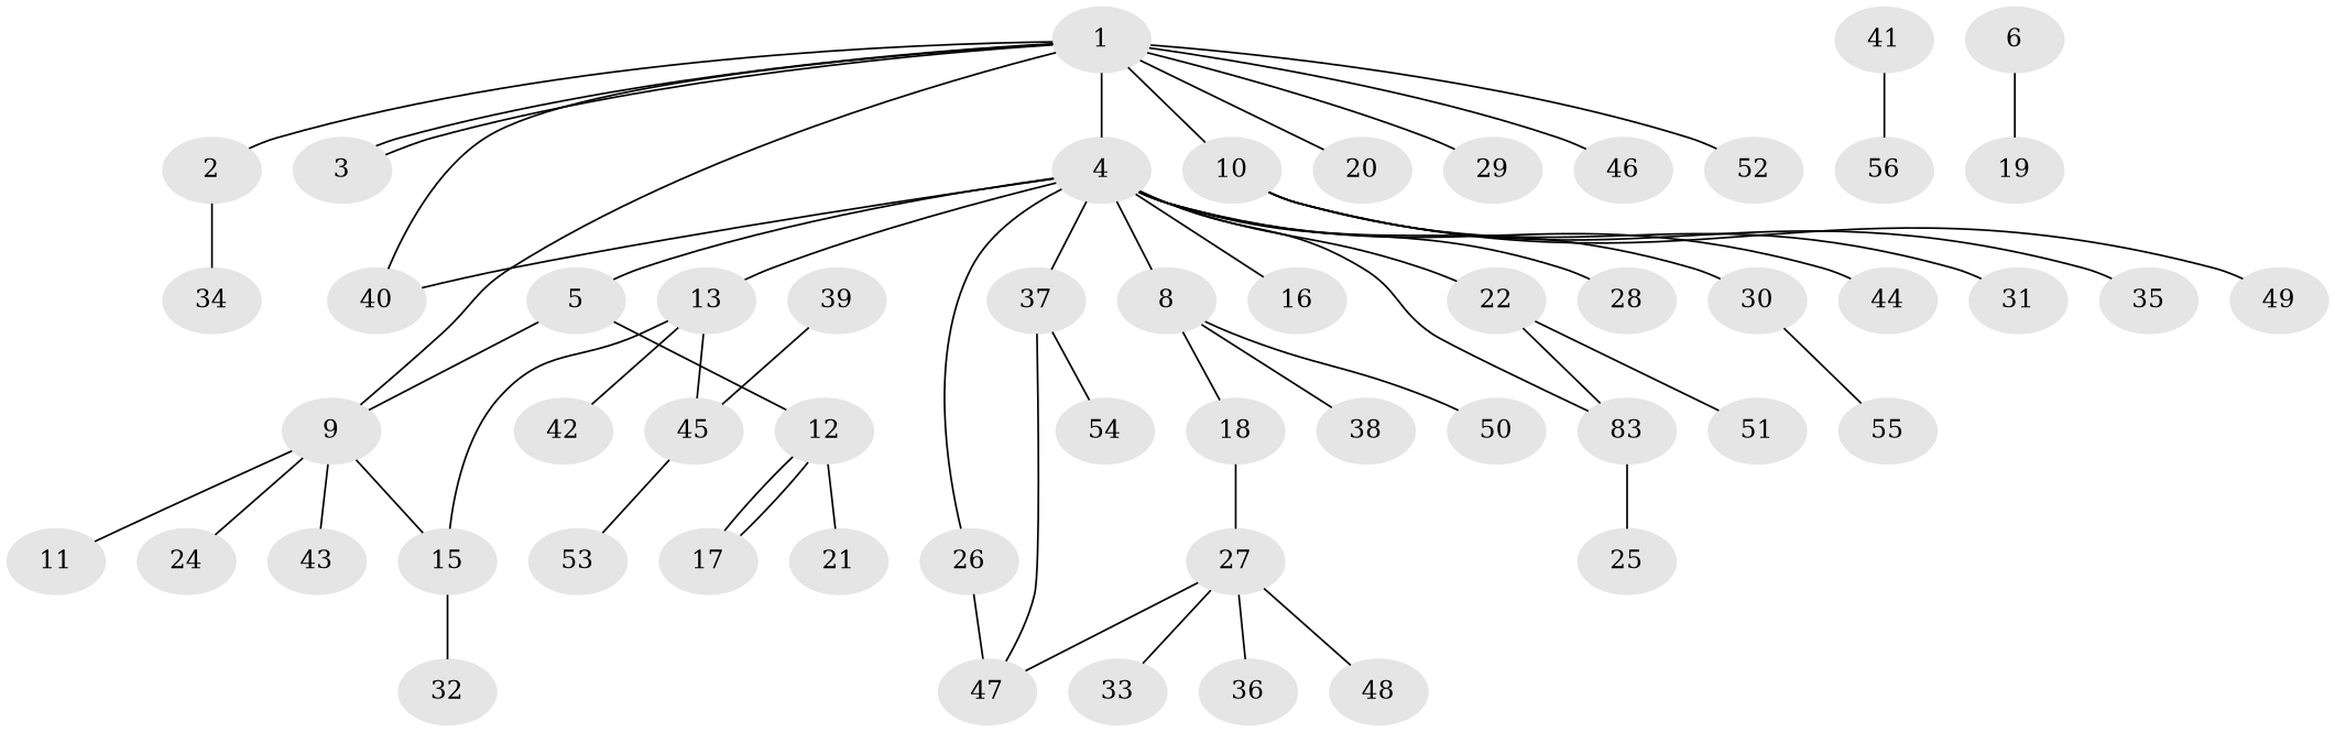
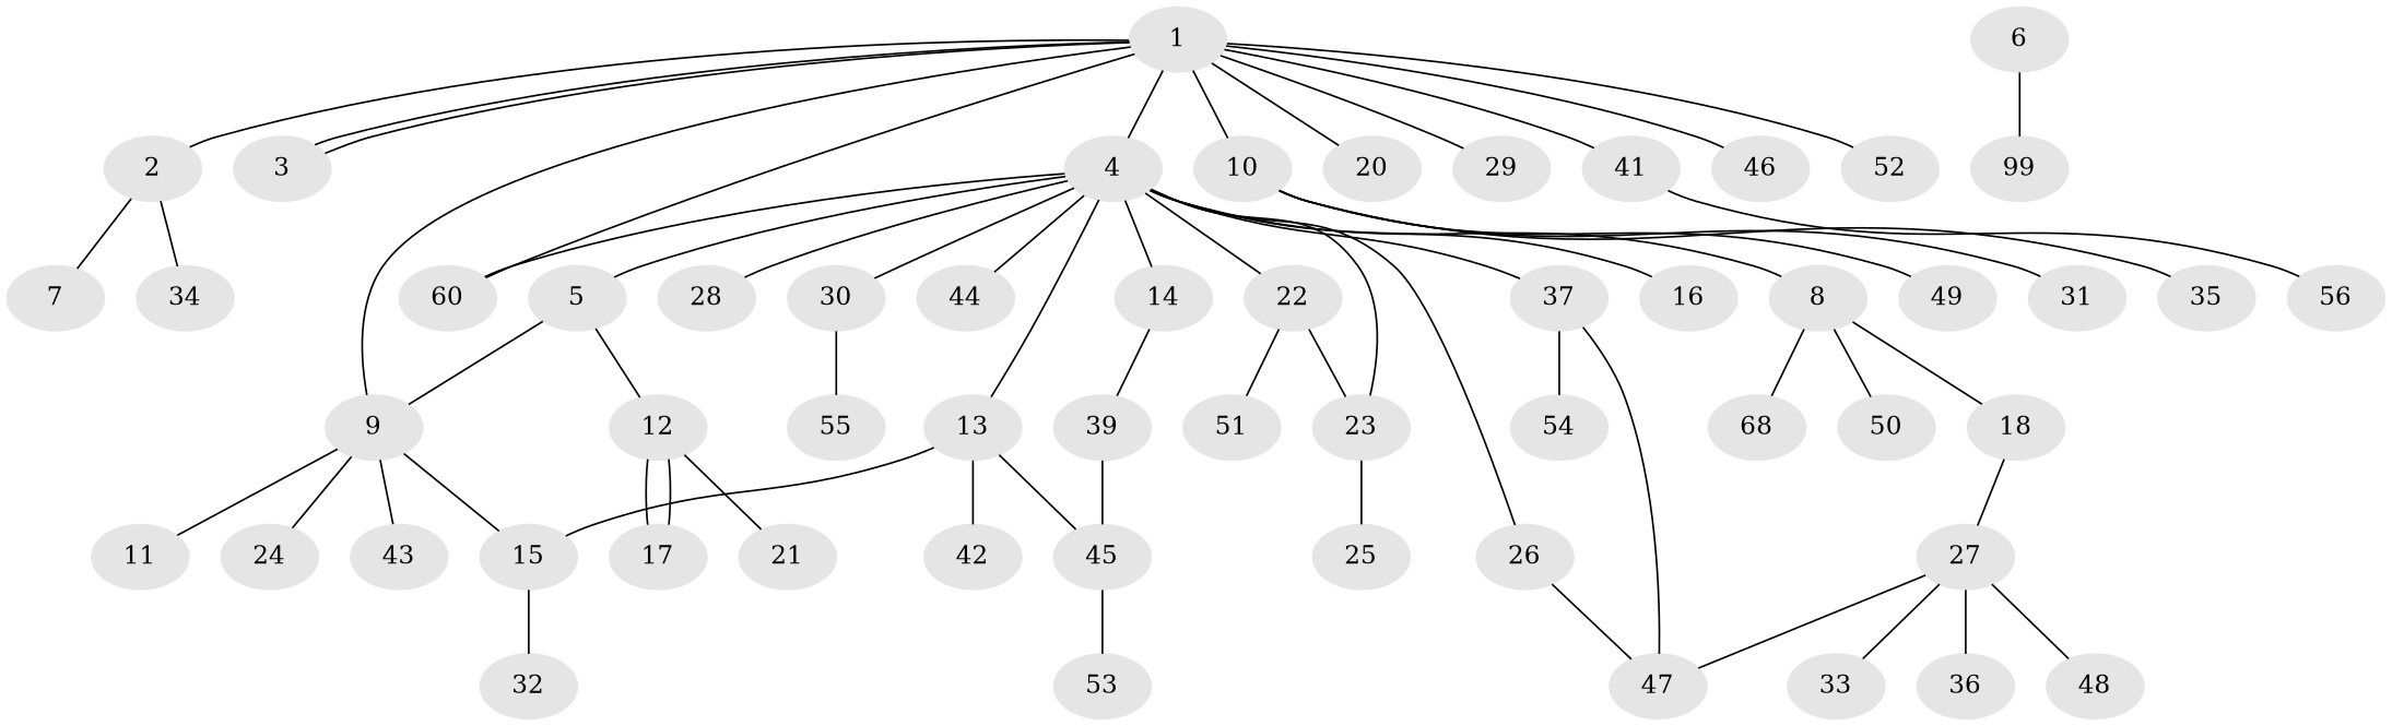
  graph {
    node [color=gray90 style=filled]
    1
    2
    3
    4
    9
    10
    20
    29
-   40
+   40 [label=60]
    41
    46
    52
+   7
    34
    5
    8
    13
+   14
    16
    22
-   23 [label=83]
+   23
    26
    28
    30
    37
    44
    11
    15
    24
    43
    31
    35
    49
    56
    12
    6
-   19
+   19 [label=99]
    18
-   38
+   38 [label=68]
    50
    42
    45
    39
    51
    25
    47
    55
    54
    17
    21
    27
    32
    53
    33
    36
    48
    1 -- 2
    1 -- 3
    1 -- 3
    1 -- 4
    1 -- 9
    1 -- 10
    1 -- 20
    1 -- 29
    1 -- 40
+   1 -- 41
    1 -- 46
    1 -- 52
+   2 -- 7
    2 -- 34
    4 -- 40
    4 -- 5
    4 -- 8
    4 -- 13
+   4 -- 14
    4 -- 16
    4 -- 22
    4 -- 23
    4 -- 26
    4 -- 28
    4 -- 30
    4 -- 37
    4 -- 44
    9 -- 11
    9 -- 15
    9 -- 24
    9 -- 43
    10 -- 31
    10 -- 35
    10 -- 49
    41 -- 56
    5 -- 9
    5 -- 12
    8 -- 18
    8 -- 38
    8 -- 50
    13 -- 15
    13 -- 42
    13 -- 45
+   14 -- 39
    22 -- 23
    22 -- 51
    23 -- 25
    26 -- 47
    30 -- 55
    37 -- 47
    37 -- 54
    15 -- 32
    12 -- 17
    12 -- 17
    12 -- 21
    6 -- 19
    18 -- 27
    45 -- 53
    39 -- 45
    27 -- 47
    27 -- 33
    27 -- 36
    27 -- 48
  }
